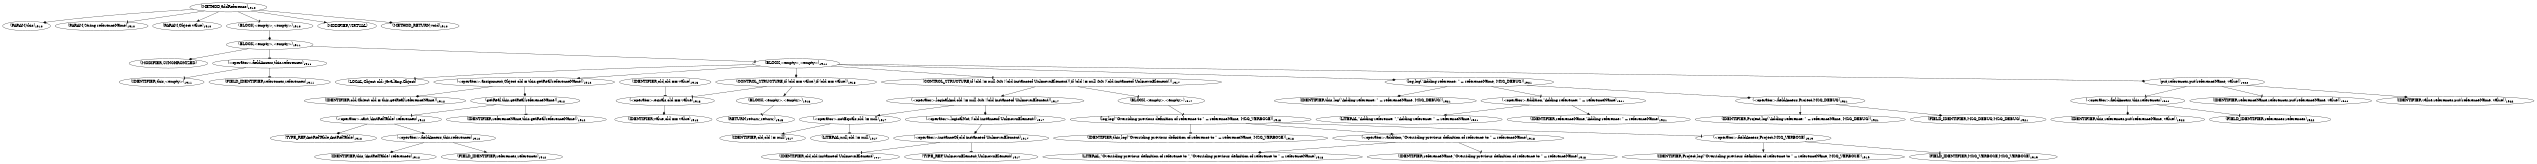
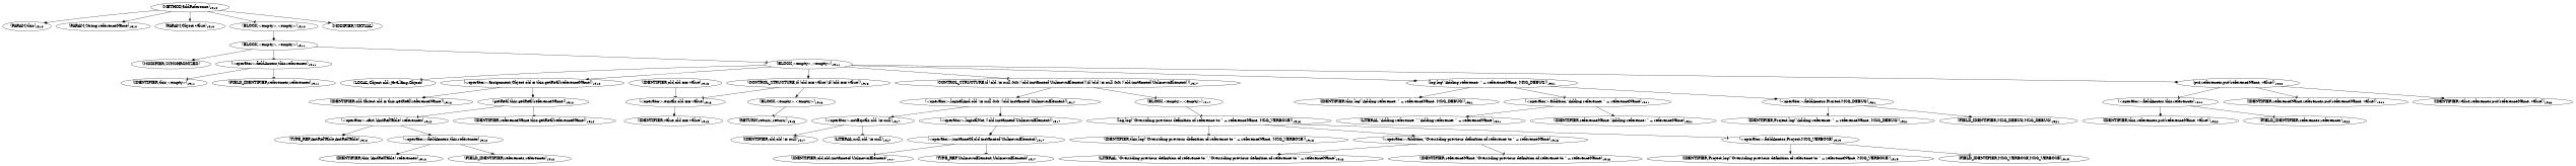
  digraph {
    edge [arrowhead=tee]
    n1 [label=<(METHOD,addReference)<SUB>1910</SUB>>]
    n2 [label=<(PARAM,this)<SUB>1910</SUB>>]
    n3 [label=<(PARAM,String referenceName)<SUB>1910</SUB>>]
    n4 [label=<(PARAM,Object value)<SUB>1910</SUB>>]
    n5 [label=<(BLOCK,&lt;empty&gt;,&lt;empty&gt;)<SUB>1910</SUB>>]
    n6 [label=<(MODIFIER,VIRTUAL)>]
-   n7 [label=<(METHOD_RETURN,void)<SUB>1910</SUB>>]
    n8 [label=<(BLOCK,&lt;empty&gt;,&lt;empty&gt;)<SUB>1911</SUB>>]
    n9 [label=<(MODIFIER,SYNCHRONIZED)>]
    n10 [label=<(&lt;operator&gt;.fieldAccess,this.references)<SUB>1911</SUB>>]
    n11 [label=<(BLOCK,&lt;empty&gt;,&lt;empty&gt;)<SUB>1911</SUB>>]
    n12 [label=<(IDENTIFIER,this,&lt;empty&gt;)<SUB>1911</SUB>>]
    n13 [label=<(FIELD_IDENTIFIER,references,references)<SUB>1911</SUB>>]
    n14 [label=<(LOCAL,Object old: java.lang.Object)>]
    n15 [label=<(&lt;operator&gt;.assignment,Object old = this.getReal(referenceName))<SUB>1912</SUB>>]
    n16 [label=<(CONTROL_STRUCTURE,if (old == value),if (old == value))<SUB>1913</SUB>>]
    n17 [label=<(CONTROL_STRUCTURE,if (old != null &amp;&amp; !(old instanceof UnknownElement)),if (old != null &amp;&amp; !(old instanceof UnknownElement)))<SUB>1917</SUB>>]
    n18 [label=<(log,log(&quot;Adding reference: &quot; + referenceName, MSG_DEBUG))<SUB>1921</SUB>>]
    n19 [label=<(put,references.put(referenceName, value))<SUB>1922</SUB>>]
    n20 [label=<(IDENTIFIER,old,Object old = this.getReal(referenceName))<SUB>1912</SUB>>]
    n21 [label=<(getReal,this.getReal(referenceName))<SUB>1912</SUB>>]
    n22 [label=<(&lt;operator&gt;.equals,old == value)<SUB>1913</SUB>>]
    n23 [label=<(BLOCK,&lt;empty&gt;,&lt;empty&gt;)<SUB>1913</SUB>>]
    n24 [label=<(&lt;operator&gt;.logicalAnd,old != null &amp;&amp; !(old instanceof UnknownElement))<SUB>1917</SUB>>]
    n25 [label=<(BLOCK,&lt;empty&gt;,&lt;empty&gt;)<SUB>1917</SUB>>]
    n26 [label=<(IDENTIFIER,this,log(&quot;Adding reference: &quot; + referenceName, MSG_DEBUG))<SUB>1921</SUB>>]
    n27 [label=<(&lt;operator&gt;.addition,&quot;Adding reference: &quot; + referenceName)<SUB>1921</SUB>>]
    n28 [label=<(&lt;operator&gt;.fieldAccess,Project.MSG_DEBUG)<SUB>1921</SUB>>]
    n29 [label=<(&lt;operator&gt;.fieldAccess,this.references)<SUB>1922</SUB>>]
    n30 [label=<(IDENTIFIER,referenceName,references.put(referenceName, value))<SUB>1922</SUB>>]
    n31 [label=<(IDENTIFIER,value,references.put(referenceName, value))<SUB>1922</SUB>>]
    n32 [label=<(&lt;operator&gt;.cast,(AntRefTable) references)<SUB>1912</SUB>>]
    n33 [label=<(IDENTIFIER,referenceName,this.getReal(referenceName))<SUB>1912</SUB>>]
    n34 [label=<(TYPE_REF,AntRefTable,AntRefTable)<SUB>1912</SUB>>]
    n35 [label=<(&lt;operator&gt;.fieldAccess,this.references)<SUB>1912</SUB>>]
    n36 [label=<(IDENTIFIER,this,(AntRefTable) references)<SUB>1912</SUB>>]
    n37 [label=<(FIELD_IDENTIFIER,references,references)<SUB>1912</SUB>>]
    n38 [label=<(IDENTIFIER,value,old == value)<SUB>1913</SUB>>]
    n39 [label=<(RETURN,return;,return;)<SUB>1915</SUB>>]
    n40 [label=<(IDENTIFIER,old,old == value)<SUB>1913</SUB>>]
    n41 [label=<(&lt;operator&gt;.notEquals,old != null)<SUB>1917</SUB>>]
    n42 [label=<(&lt;operator&gt;.logicalNot,!(old instanceof UnknownElement))<SUB>1917</SUB>>]
    n43 [label=<(log,log(&quot;Overriding previous definition of reference to &quot; + referenceName, MSG_VERBOSE))<SUB>1918</SUB>>]
    n44 [label=<(IDENTIFIER,old,old != null)<SUB>1917</SUB>>]
    n45 [label=<(LITERAL,null,old != null)<SUB>1917</SUB>>]
    n46 [label=<(&lt;operator&gt;.instanceOf,old instanceof UnknownElement)<SUB>1917</SUB>>]
    n47 [label=<(IDENTIFIER,old,old instanceof UnknownElement)<SUB>1917</SUB>>]
    n48 [label=<(TYPE_REF,UnknownElement,UnknownElement)<SUB>1917</SUB>>]
    n49 [label=<(IDENTIFIER,this,log(&quot;Overriding previous definition of reference to &quot; + referenceName, MSG_VERBOSE))<SUB>1918</SUB>>]
    n50 [label=<(&lt;operator&gt;.addition,&quot;Overriding previous definition of reference to &quot; + referenceName)<SUB>1918</SUB>>]
    n51 [label=<(&lt;operator&gt;.fieldAccess,Project.MSG_VERBOSE)<SUB>1919</SUB>>]
    n52 [label=<(LITERAL,&quot;Overriding previous definition of reference to &quot;,&quot;Overriding previous definition of reference to &quot; + referenceName)<SUB>1918</SUB>>]
    n53 [label=<(IDENTIFIER,referenceName,&quot;Overriding previous definition of reference to &quot; + referenceName)<SUB>1918</SUB>>]
    n54 [label=<(IDENTIFIER,Project,log(&quot;Overriding previous definition of reference to &quot; + referenceName, MSG_VERBOSE))<SUB>1919</SUB>>]
    n55 [label=<(FIELD_IDENTIFIER,MSG_VERBOSE,MSG_VERBOSE)<SUB>1919</SUB>>]
    n56 [label=<(LITERAL,&quot;Adding reference: &quot;,&quot;Adding reference: &quot; + referenceName)<SUB>1921</SUB>>]
    n57 [label=<(IDENTIFIER,referenceName,&quot;Adding reference: &quot; + referenceName)<SUB>1921</SUB>>]
    n58 [label=<(IDENTIFIER,Project,log(&quot;Adding reference: &quot; + referenceName, MSG_DEBUG))<SUB>1921</SUB>>]
    n59 [label=<(FIELD_IDENTIFIER,MSG_DEBUG,MSG_DEBUG)<SUB>1921</SUB>>]
    n60 [label=<(IDENTIFIER,this,references.put(referenceName, value))<SUB>1922</SUB>>]
    n61 [label=<(FIELD_IDENTIFIER,references,references)<SUB>1922</SUB>>]
    n1 -> n2 [arrowhead=diamond]
-   n1 -> n3
+   n1 -> n3 [arrowhead=diamond]
    n1 -> n4 [arrowhead=normal]
    n1 -> n5
    n1 -> n6 [arrowhead=normal]
-   n1 -> n7 [arrowhead=diamond]
    n5 -> n8 [arrowhead=diamond]
    n8 -> n9 [arrowhead=diamond]
    n8 -> n10
    n8 -> n11
    n10 -> n12
    n10 -> n13
    n11 -> n14
    n11 -> n15 [arrowhead=normal]
    n11 -> n16 [arrowhead=diamond]
    n11 -> n17
    n11 -> n18 [arrowhead=diamond]
    n11 -> n19 [arrowhead=diamond]
    n15 -> n20 [arrowhead=diamond]
    n15 -> n21 [arrowhead=diamond]
    n16 -> n22
    n16 -> n23 [arrowhead=normal]
    n17 -> n24 [arrowhead=normal]
    n17 -> n25
    n18 -> n26 [arrowhead=diamond]
    n18 -> n27
    n18 -> n28 [arrowhead=diamond]
    n19 -> n29
    n19 -> n30
    n19 -> n31 [arrowhead=diamond]
    n21 -> n32
    n21 -> n33
    n22 -> n38 [arrowhead=diamond]
    n23 -> n39
    n24 -> n41 [arrowhead=normal]
    n24 -> n42 [arrowhead=diamond]
    n25 -> n43
    n27 -> n56 [arrowhead=normal]
    n27 -> n57 [arrowhead=normal]
    n28 -> n58 [arrowhead=normal]
    n28 -> n59 [arrowhead=diamond]
    n29 -> n60 [arrowhead=diamond]
    n29 -> n61
    n32 -> n34 [arrowhead=diamond]
    n32 -> n35 [arrowhead=normal]
    n35 -> n36 [arrowhead=diamond]
    n35 -> n37 [arrowhead=normal]
    n40 -> n22
    n41 -> n44 [arrowhead=normal]
    n41 -> n45
    n42 -> n46 [arrowhead=diamond]
    n43 -> n49
    n43 -> n50 [arrowhead=normal]
    n43 -> n51
    n46 -> n47
    n46 -> n48
    n50 -> n52 [arrowhead=diamond]
    n50 -> n53
    n51 -> n54 [arrowhead=normal]
    n51 -> n55
  }
